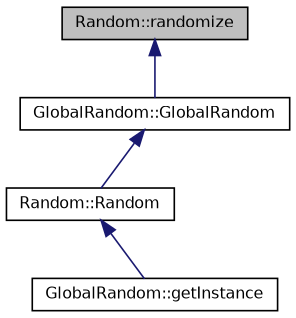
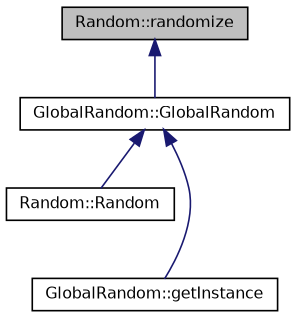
  digraph {
    fontname="DejaVu Sans"
    rankdir=TB
    node [color=black fillcolor=white fontname="DejaVu Sans" fontsize=10 shape=record style=filled]
    edge [color=midnightblue dir=back fontname="DejaVu Sans" fontsize=10 labelfontname=Helvetica labelfontsize=10 style=solid]
    n1 [fillcolor=grey75 fontcolor=black height=0.2 label="Random::randomize" width=0.4]
    n2 [height=0.2 label="GlobalRandom::GlobalRandom" width=0.4]
    n3 [height=0.2 label="Random::Random" width=0.4]
    n4 [height=0.2 label="GlobalRandom::getInstance" width=0.4]
    n1 -> n2
    n2 -> n3
-   n3 -> n4
+   n2 -> n4
  }
